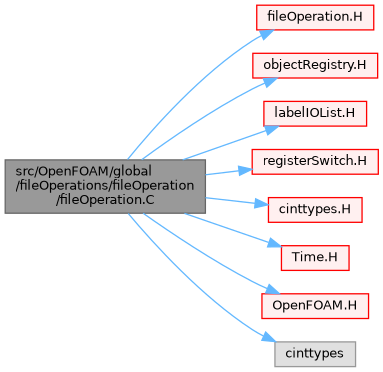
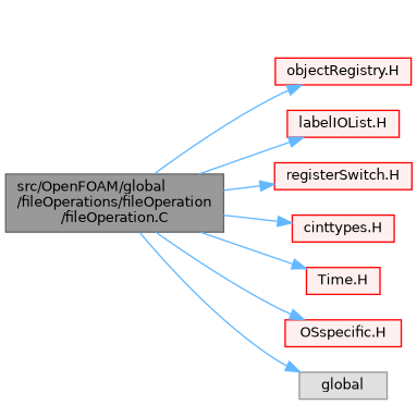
  digraph {
    rankdir=LR
    node [color=red fillcolor="#FFF0F0" fontname=Helvetica fontsize=10 shape=box style=filled]
    edge [color=steelblue1 fontname=Helvetica fontsize=10 labelfontname=Helvetica labelfontsize=10 style=solid]
    n1 [color=gray40 fillcolor=grey60 fontcolor=black height=0.2 label="src/OpenFOAM/global\l/fileOperations/fileOperation\l/fileOperation.C" width=0.4]
-   n2 [height=0.2 label="fileOperation.H" width=0.4]
    n3 [height=0.2 label="objectRegistry.H" width=0.4]
    n4 [height=0.2 label="labelIOList.H" width=0.4]
    n5 [height=0.2 label="registerSwitch.H" width=0.4]
    n6 [height=0.2 label="cinttypes.H" width=0.4]
    n7 [height=0.2 label="Time.H" width=0.4]
-   n8 [height=0.2 label="OpenFOAM.H" width=0.4]
-   n9 [color=grey60 fillcolor="#E0E0E0" height=0.2 label=cinttypes width=0.4]
-   n1 -> n2
+   n8 [height=0.2 label="OSspecific.H" width=0.4]
+   n9 [color=grey60 fillcolor="#E0E0E0" height=0.2 label=global width=0.4]
    n1 -> n3
    n1 -> n4
    n1 -> n5
    n1 -> n6
    n1 -> n7
    n1 -> n8
    n1 -> n9
  }
